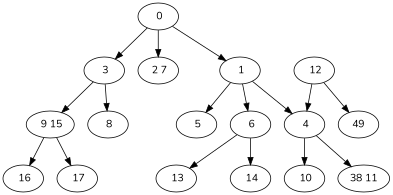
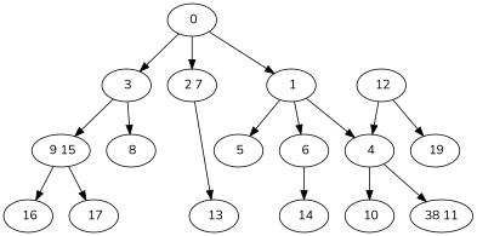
  digraph {
    fontname=Nunito
    node [fontname=Nunito]
    edge [fontname=Nunito]
    " 0"
    " 1"
    " 3"
    " 2 7"
    " 4"
    " 5"
    " 6"
    " 8"
    " 9 15"
    " 10"
    n11 [label="38 11"]
    " 14"
    " 13"
    " 16"
    " 17"
    " 12"
-   " 19" [label=49]
+   " 19"
    " 0" -> " 1"
    " 0" -> " 3"
    " 0" -> " 2 7"
    " 1" -> " 4"
    " 1" -> " 5"
    " 1" -> " 6"
    " 3" -> " 8"
    " 3" -> " 9 15"
    " 4" -> " 10"
    " 4" -> n11
    " 6" -> " 14"
-   " 6" -> " 13"
+   " 2 7" -> " 13"
    " 9 15" -> " 16"
    " 9 15" -> " 17"
    " 12" -> " 4"
    " 12" -> " 19"
  }
